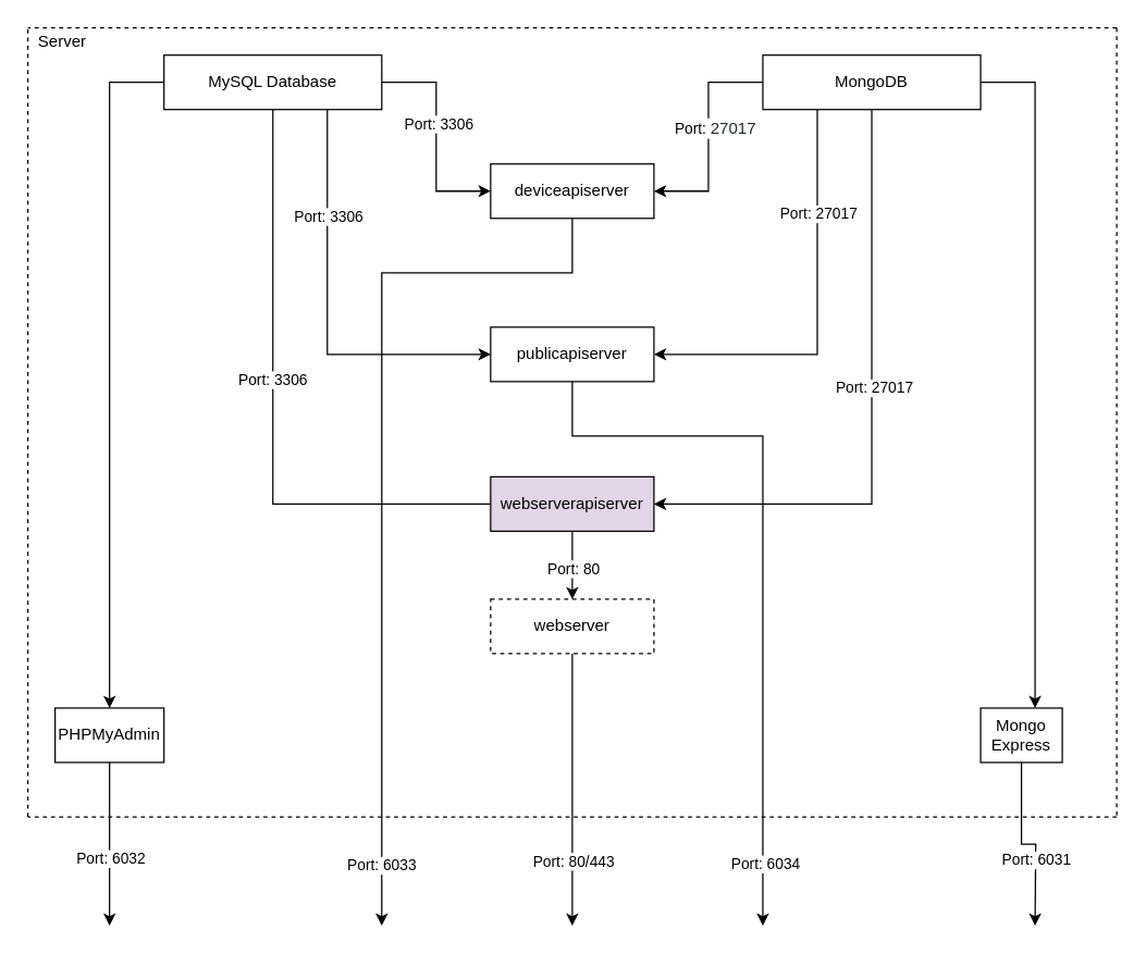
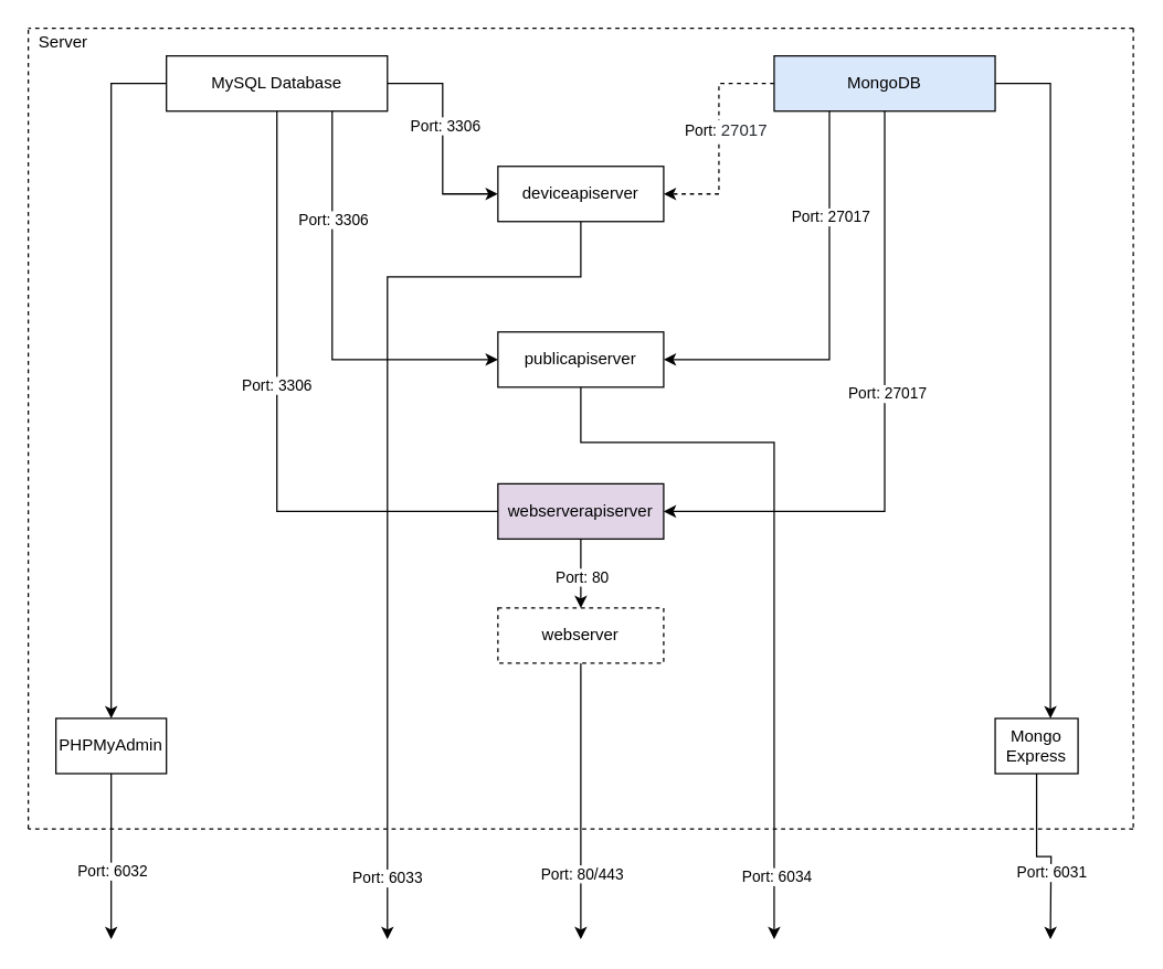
  <mxCell id="0" />
  <mxCell id="1" parent="0" />
  <mxCell id="2" style="edgeStyle=orthogonalEdgeStyle;rounded=0;orthogonalLoop=1;jettySize=auto;html=1;entryX=0;entryY=0.5;entryDx=0;entryDy=0;" parent="1" source="9" target="20" edge="1"><mxGeometry relative="1" as="geometry" /></mxCell>
  <mxCell id="3" value="Port: 3306" style="edgeLabel;html=1;align=center;verticalAlign=middle;resizable=0;points=[];" parent="2" vertex="1" connectable="0"><mxGeometry x="-0.125" y="1" relative="1" as="geometry"><mxPoint as="offset" /></mxGeometry></mxCell>
  <mxCell id="4" style="edgeStyle=orthogonalEdgeStyle;rounded=0;orthogonalLoop=1;jettySize=auto;html=1;entryX=0;entryY=0.5;entryDx=0;entryDy=0;" parent="1" source="9" target="23" edge="1"><mxGeometry relative="1" as="geometry"><Array as="points"><mxPoint x="240" y="260" /></Array></mxGeometry></mxCell>
  <mxCell id="5" value="Port: 3306" style="edgeLabel;html=1;align=center;verticalAlign=middle;resizable=0;points=[];" parent="4" vertex="1" connectable="0"><mxGeometry x="-0.48" relative="1" as="geometry"><mxPoint as="offset" /></mxGeometry></mxCell>
  <mxCell id="6" style="edgeStyle=orthogonalEdgeStyle;rounded=0;orthogonalLoop=1;jettySize=auto;html=1;entryX=0;entryY=0.5;entryDx=0;entryDy=0;endArrow=none;" parent="1" source="9" target="26" edge="1"><mxGeometry relative="1" as="geometry"><Array as="points"><mxPoint x="200" y="370" /></Array></mxGeometry></mxCell>
  <mxCell id="7" value="Port: 3306" style="edgeLabel;html=1;align=center;verticalAlign=middle;resizable=0;points=[];" parent="6" vertex="1" connectable="0"><mxGeometry x="-0.12" y="-1" relative="1" as="geometry"><mxPoint as="offset" /></mxGeometry></mxCell>
  <mxCell id="8" style="edgeStyle=orthogonalEdgeStyle;rounded=0;orthogonalLoop=1;jettySize=auto;html=1;entryX=0.5;entryY=0;entryDx=0;entryDy=0;" parent="1" target="32" edge="1"><mxGeometry relative="1" as="geometry"><mxPoint x="120" y="60.029" as="sourcePoint" /><Array as="points"><mxPoint x="80" y="59.97" /></Array></mxGeometry></mxCell>
  <mxCell id="9" value="MySQL Database" style="rounded=0;whiteSpace=wrap;html=1;" parent="1" vertex="1"><mxGeometry x="120" y="40" width="160" height="40" as="geometry" /></mxCell>
- <mxCell id="10" style="edgeStyle=orthogonalEdgeStyle;rounded=0;orthogonalLoop=1;jettySize=auto;html=1;entryX=1;entryY=0.5;entryDx=0;entryDy=0;" parent="1" source="17" target="20" edge="1"><mxGeometry relative="1" as="geometry" /></mxCell>
+ <mxCell id="10" style="edgeStyle=orthogonalEdgeStyle;rounded=0;orthogonalLoop=1;jettySize=auto;html=1;entryX=1;entryY=0.5;entryDx=0;entryDy=0;dashed=1;" parent="1" source="17" target="20" edge="1"><mxGeometry relative="1" as="geometry" /></mxCell>
  <mxCell id="11" value="Port:&amp;nbsp;&lt;span style=&quot;color: rgb(36 , 41 , 46) ; font-family: , , &amp;#34;sf mono&amp;#34; , &amp;#34;consolas&amp;#34; , &amp;#34;liberation mono&amp;#34; , &amp;#34;menlo&amp;#34; , monospace ; font-size: 12px&quot;&gt;27017&lt;/span&gt;" style="edgeLabel;html=1;align=center;verticalAlign=middle;resizable=0;points=[];" parent="10" vertex="1" connectable="0"><mxGeometry x="-0.087" y="4" relative="1" as="geometry"><mxPoint as="offset" /></mxGeometry></mxCell>
  <mxCell id="12" style="edgeStyle=orthogonalEdgeStyle;rounded=0;orthogonalLoop=1;jettySize=auto;html=1;entryX=1;entryY=0.5;entryDx=0;entryDy=0;" parent="1" source="17" target="23" edge="1"><mxGeometry relative="1" as="geometry"><Array as="points"><mxPoint x="600" y="260" /></Array></mxGeometry></mxCell>
  <mxCell id="13" value="Port: 27017" style="edgeLabel;html=1;align=center;verticalAlign=middle;resizable=0;points=[];" parent="12" vertex="1" connectable="0"><mxGeometry x="-0.493" relative="1" as="geometry"><mxPoint as="offset" /></mxGeometry></mxCell>
  <mxCell id="14" style="edgeStyle=orthogonalEdgeStyle;rounded=0;orthogonalLoop=1;jettySize=auto;html=1;entryX=1;entryY=0.5;entryDx=0;entryDy=0;" parent="1" source="17" target="26" edge="1"><mxGeometry relative="1" as="geometry"><Array as="points"><mxPoint x="640" y="370" /></Array></mxGeometry></mxCell>
  <mxCell id="15" value="Port: 27017" style="edgeLabel;html=1;align=center;verticalAlign=middle;resizable=0;points=[];" parent="14" vertex="1" connectable="0"><mxGeometry x="-0.093" y="1" relative="1" as="geometry"><mxPoint as="offset" /></mxGeometry></mxCell>
  <mxCell id="16" style="edgeStyle=orthogonalEdgeStyle;rounded=0;orthogonalLoop=1;jettySize=auto;html=1;" parent="1" source="17" target="35" edge="1"><mxGeometry relative="1" as="geometry"><Array as="points"><mxPoint x="760" y="60" /></Array></mxGeometry></mxCell>
- <mxCell id="17" value="MongoDB" style="rounded=0;whiteSpace=wrap;html=1;" parent="1" vertex="1"><mxGeometry x="560" y="40" width="160" height="40" as="geometry" /></mxCell>
+ <mxCell id="17" value="MongoDB" style="rounded=0;whiteSpace=wrap;html=1;fillColor=#dae8fc;" parent="1" vertex="1"><mxGeometry x="560" y="40" width="160" height="40" as="geometry" /></mxCell>
  <mxCell id="18" style="edgeStyle=orthogonalEdgeStyle;rounded=0;orthogonalLoop=1;jettySize=auto;html=1;" parent="1" source="20" edge="1"><mxGeometry relative="1" as="geometry"><mxPoint x="280" y="680" as="targetPoint" /><Array as="points"><mxPoint x="420" y="200" /><mxPoint x="280" y="200" /></Array></mxGeometry></mxCell>
  <mxCell id="19" value="Port: 6033" style="edgeLabel;html=1;align=center;verticalAlign=middle;resizable=0;points=[];" parent="18" vertex="1" connectable="0"><mxGeometry x="0.864" y="-1" relative="1" as="geometry"><mxPoint as="offset" /></mxGeometry></mxCell>
  <mxCell id="20" value="deviceapiserver" style="rounded=0;whiteSpace=wrap;html=1;" parent="1" vertex="1"><mxGeometry x="360" y="120" width="120" height="40" as="geometry" /></mxCell>
  <mxCell id="21" style="edgeStyle=orthogonalEdgeStyle;rounded=0;orthogonalLoop=1;jettySize=auto;html=1;" parent="1" source="23" edge="1"><mxGeometry relative="1" as="geometry"><mxPoint x="560" y="680" as="targetPoint" /><Array as="points"><mxPoint x="420" y="320" /><mxPoint x="560" y="320" /></Array></mxGeometry></mxCell>
  <mxCell id="22" value="Port: 6034" style="edgeLabel;html=1;align=center;verticalAlign=middle;resizable=0;points=[];" parent="21" vertex="1" connectable="0"><mxGeometry x="0.828" y="1" relative="1" as="geometry"><mxPoint as="offset" /></mxGeometry></mxCell>
  <mxCell id="23" value="publicapiserver" style="rounded=0;whiteSpace=wrap;html=1;" parent="1" vertex="1"><mxGeometry x="360" y="240" width="120" height="40" as="geometry" /></mxCell>
  <mxCell id="24" style="edgeStyle=orthogonalEdgeStyle;rounded=0;orthogonalLoop=1;jettySize=auto;html=1;entryX=0.5;entryY=0;entryDx=0;entryDy=0;" parent="1" source="26" target="29" edge="1"><mxGeometry relative="1" as="geometry" /></mxCell>
  <mxCell id="25" value="Port: 80" style="edgeLabel;html=1;align=center;verticalAlign=middle;resizable=0;points=[];" vertex="1" connectable="0" parent="24"><mxGeometry x="0.077" relative="1" as="geometry"><mxPoint as="offset" /></mxGeometry></mxCell>
  <mxCell id="26" value="webserverapiserver" style="rounded=0;whiteSpace=wrap;html=1;fillColor=#e1d5e7;" parent="1" vertex="1"><mxGeometry x="360" y="350" width="120" height="40" as="geometry" /></mxCell>
  <mxCell id="27" style="edgeStyle=orthogonalEdgeStyle;rounded=0;orthogonalLoop=1;jettySize=auto;html=1;" parent="1" source="29" edge="1"><mxGeometry relative="1" as="geometry"><mxPoint x="420" y="680" as="targetPoint" /></mxGeometry></mxCell>
  <mxCell id="28" value="Port: 80/443" style="edgeLabel;html=1;align=center;verticalAlign=middle;resizable=0;points=[];" parent="27" vertex="1" connectable="0"><mxGeometry x="0.527" relative="1" as="geometry"><mxPoint as="offset" /></mxGeometry></mxCell>
  <mxCell id="29" value="webserver" style="rounded=0;whiteSpace=wrap;html=1;dashed=1;" parent="1" vertex="1"><mxGeometry x="360" y="440" width="120" height="40" as="geometry" /></mxCell>
  <mxCell id="30" style="edgeStyle=orthogonalEdgeStyle;rounded=0;orthogonalLoop=1;jettySize=auto;html=1;" parent="1" source="32" edge="1"><mxGeometry relative="1" as="geometry"><mxPoint x="80" y="679.97" as="targetPoint" /></mxGeometry></mxCell>
  <mxCell id="31" value="Port:&amp;nbsp;6032" style="edgeLabel;html=1;align=center;verticalAlign=middle;resizable=0;points=[];" parent="30" vertex="1" connectable="0"><mxGeometry x="0.184" relative="1" as="geometry"><mxPoint as="offset" /></mxGeometry></mxCell>
  <mxCell id="32" value="PHPMyAdmin" style="rounded=0;whiteSpace=wrap;html=1;" parent="1" vertex="1"><mxGeometry x="40" y="519.97" width="80" height="40" as="geometry" /></mxCell>
  <mxCell id="33" style="edgeStyle=orthogonalEdgeStyle;rounded=0;orthogonalLoop=1;jettySize=auto;html=1;" parent="1" source="35" edge="1"><mxGeometry relative="1" as="geometry"><mxPoint x="760" y="680" as="targetPoint" /></mxGeometry></mxCell>
  <mxCell id="34" value="Port:&amp;nbsp;6031" style="edgeLabel;html=1;align=center;verticalAlign=middle;resizable=0;points=[];" parent="33" vertex="1" connectable="0"><mxGeometry x="0.262" relative="1" as="geometry"><mxPoint as="offset" /></mxGeometry></mxCell>
  <mxCell id="35" value="Mongo Express" style="rounded=0;whiteSpace=wrap;html=1;" parent="1" vertex="1"><mxGeometry x="720" y="520" width="60" height="40" as="geometry" /></mxCell>
  <mxCell id="36" value="" style="endArrow=none;dashed=1;html=1;" parent="1" edge="1"><mxGeometry width="50" height="50" relative="1" as="geometry"><mxPoint x="20" y="600" as="sourcePoint" /><mxPoint x="20" y="20" as="targetPoint" /></mxGeometry></mxCell>
  <mxCell id="37" value="" style="endArrow=none;dashed=1;html=1;" parent="1" edge="1"><mxGeometry width="50" height="50" relative="1" as="geometry"><mxPoint x="820" y="20" as="sourcePoint" /><mxPoint x="20" y="20" as="targetPoint" /></mxGeometry></mxCell>
  <mxCell id="38" value="" style="endArrow=none;dashed=1;html=1;" parent="1" edge="1"><mxGeometry width="50" height="50" relative="1" as="geometry"><mxPoint x="820" y="600" as="sourcePoint" /><mxPoint x="20" y="600" as="targetPoint" /></mxGeometry></mxCell>
  <mxCell id="39" value="" style="endArrow=none;dashed=1;html=1;" parent="1" edge="1"><mxGeometry width="50" height="50" relative="1" as="geometry"><mxPoint x="820" y="20" as="sourcePoint" /><mxPoint x="820" y="600" as="targetPoint" /></mxGeometry></mxCell>
  <mxCell id="40" value="Server" style="text;html=1;align=center;verticalAlign=middle;resizable=0;points=[];autosize=1;strokeColor=none;" parent="1" vertex="1"><mxGeometry x="20" y="20" width="50" height="20" as="geometry" /></mxCell>
